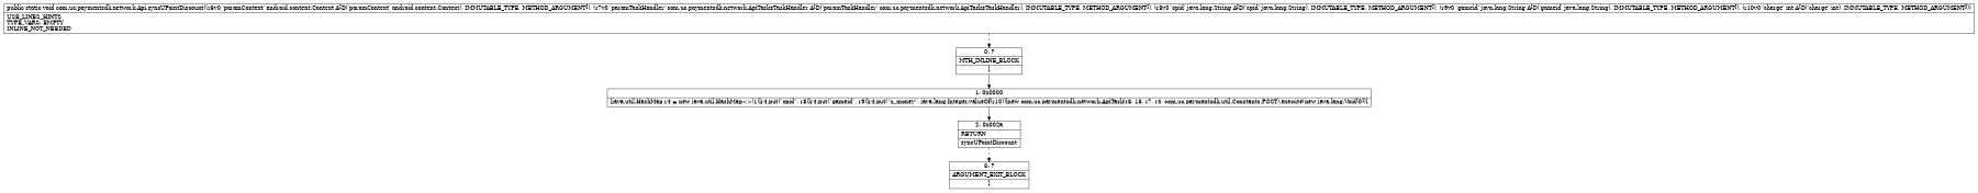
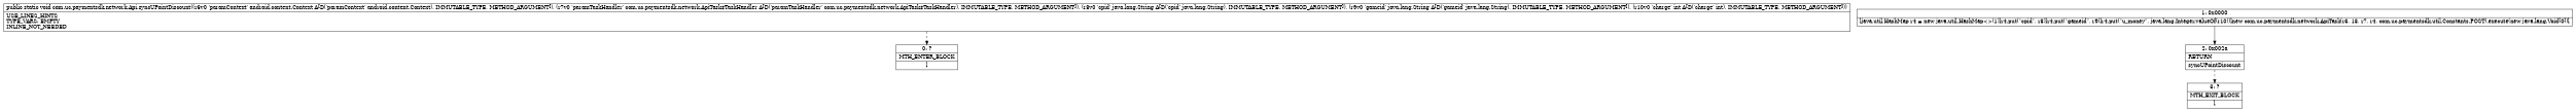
  digraph {
    node [shape=record]
    edge [style=solid]
-   n1 [label="{0\:\ ?|MTH_INLINE_BLOCK\l|l}"]
+   n1 [label="{0\:\ ?|MTH_ENTER_BLOCK\l|l}"]
    n2 [label="{1\:\ 0x0000|ljava.util.HashMap r4 = new java.util.HashMap\<\>(1)lr4.put(\"cpid\", r8)lr4.put(\"gameid\", r9)lr4.put(\"u_money\", java.lang.Integer.valueOf(r10))lnew com.uc.paymentsdk.network.ApiTask(r6, 18, r7, r4, com.uc.paymentsdk.util.Constants.POST).execute(new java.lang.Void[0])l}"]
    n3 [label="{2\:\ 0x002a|RETURN\l|syncUPointDiscount}"]
-   n4 [label="{3\:\ ?|ARGUMENT_EXIT_BLOCK\l|l}"]
+   n4 [label="{3\:\ ?|MTH_EXIT_BLOCK\l|l}"]
    n5 [label="{public static void com.uc.paymentsdk.network.Api.syncUPointDiscount((r6v0 'paramContext' android.content.Context A[D('paramContext' android.content.Context), IMMUTABLE_TYPE, METHOD_ARGUMENT]), (r7v0 'paramTaskHandler' com.uc.paymentsdk.network.ApiTask$TaskHandler A[D('paramTaskHandler' com.uc.paymentsdk.network.ApiTask$TaskHandler), IMMUTABLE_TYPE, METHOD_ARGUMENT]), (r8v0 'cpid' java.lang.String A[D('cpid' java.lang.String), IMMUTABLE_TYPE, METHOD_ARGUMENT]), (r9v0 'gameid' java.lang.String A[D('gameid' java.lang.String), IMMUTABLE_TYPE, METHOD_ARGUMENT]), (r10v0 'charge' int A[D('charge' int), IMMUTABLE_TYPE, METHOD_ARGUMENT]))  | USE_LINES_HINTS\lTYPE_VARS: EMPTY\lINLINE_NOT_NEEDED\l}"]
-   n1 -> n2
    n2 -> n3
    n3 -> n4 [style=dashed]
    n5 -> n1 [style=dashed]
  }
